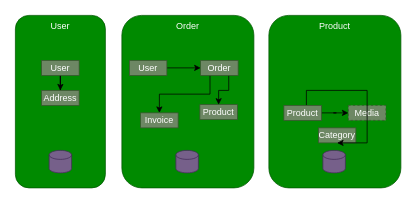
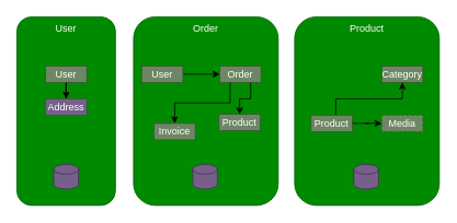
  <mxCell id="0" />
  <mxCell id="1" parent="0" />
  <mxCell id="2" value="User" style="rounded=1;whiteSpace=wrap;html=1;verticalAlign=top;fillColor=#008a00;fontColor=#ffffff;strokeColor=#005700;" parent="1" vertex="1"><mxGeometry x="20" y="20" width="120" height="230" as="geometry" /></mxCell>
  <mxCell id="3" style="edgeStyle=orthogonalEdgeStyle;rounded=0;orthogonalLoop=1;jettySize=auto;html=1;entryX=0.5;entryY=0;entryDx=0;entryDy=0;" parent="1" source="4" target="5" edge="1"><mxGeometry relative="1" as="geometry" /></mxCell>
  <mxCell id="4" value="User" style="rounded=0;whiteSpace=wrap;html=1;fillColor=#6d8764;fontColor=#ffffff;strokeColor=#3A5431;" parent="1" vertex="1"><mxGeometry x="55" y="80" width="50" height="20" as="geometry" /></mxCell>
- <mxCell id="5" value="Address" style="rounded=0;whiteSpace=wrap;html=1;fillColor=#6d8764;fontColor=#ffffff;strokeColor=#3A5431;" parent="1" vertex="1"><mxGeometry x="55" y="120" width="50" height="20" as="geometry" /></mxCell>
+ <mxCell id="5" value="Address" style="rounded=0;whiteSpace=wrap;html=1;fillColor=#76608a;fontColor=#ffffff;strokeColor=#3A5431;" parent="1" vertex="1"><mxGeometry x="55" y="120" width="50" height="20" as="geometry" /></mxCell>
  <mxCell id="6" value="" style="shape=cylinder3;whiteSpace=wrap;html=1;boundedLbl=1;backgroundOutline=1;size=6;fillColor=#76608a;fontColor=#ffffff;strokeColor=#432D57;" parent="1" vertex="1"><mxGeometry x="65" y="200" width="30" height="30" as="geometry" /></mxCell>
  <mxCell id="7" value="Order" style="rounded=1;whiteSpace=wrap;html=1;verticalAlign=top;fillColor=#008a00;fontColor=#ffffff;strokeColor=#005700;" parent="1" vertex="1"><mxGeometry x="162" y="20" width="176" height="230" as="geometry" /></mxCell>
  <mxCell id="8" style="edgeStyle=orthogonalEdgeStyle;rounded=0;orthogonalLoop=1;jettySize=auto;html=1;entryX=0;entryY=0.5;entryDx=0;entryDy=0;" parent="1" source="9" target="12" edge="1"><mxGeometry relative="1" as="geometry" /></mxCell>
  <mxCell id="9" value="User" style="rounded=0;whiteSpace=wrap;html=1;fillColor=#6d8764;fontColor=#ffffff;strokeColor=#3A5431;" parent="1" vertex="1"><mxGeometry x="172" y="80" width="50" height="20" as="geometry" /></mxCell>
  <mxCell id="10" style="edgeStyle=orthogonalEdgeStyle;rounded=0;orthogonalLoop=1;jettySize=auto;html=1;exitX=0.25;exitY=1;exitDx=0;exitDy=0;entryX=0.5;entryY=0;entryDx=0;entryDy=0;" parent="1" source="12" target="14" edge="1"><mxGeometry relative="1" as="geometry" /></mxCell>
  <mxCell id="11" style="edgeStyle=orthogonalEdgeStyle;rounded=0;orthogonalLoop=1;jettySize=auto;html=1;exitX=0.75;exitY=1;exitDx=0;exitDy=0;entryX=0.5;entryY=0;entryDx=0;entryDy=0;" parent="1" source="12" target="15" edge="1"><mxGeometry relative="1" as="geometry" /></mxCell>
  <mxCell id="12" value="Order" style="rounded=0;whiteSpace=wrap;html=1;fillColor=#6d8764;fontColor=#ffffff;strokeColor=#3A5431;" parent="1" vertex="1"><mxGeometry x="267" y="80" width="50" height="20" as="geometry" /></mxCell>
  <mxCell id="13" value="" style="shape=cylinder3;whiteSpace=wrap;html=1;boundedLbl=1;backgroundOutline=1;size=6;fillColor=#76608a;fontColor=#ffffff;strokeColor=#432D57;" parent="1" vertex="1"><mxGeometry x="234" y="200" width="30" height="30" as="geometry" /></mxCell>
  <mxCell id="14" value="Invoice" style="rounded=0;whiteSpace=wrap;html=1;fillColor=#6d8764;fontColor=#ffffff;strokeColor=#3A5431;" parent="1" vertex="1"><mxGeometry x="187" y="150" width="50" height="20" as="geometry" /></mxCell>
  <mxCell id="15" value="Product" style="rounded=0;whiteSpace=wrap;html=1;fillColor=#6d8764;fontColor=#ffffff;strokeColor=#3A5431;" parent="1" vertex="1"><mxGeometry x="266" y="139" width="50" height="20" as="geometry" /></mxCell>
  <mxCell id="16" value="Product" style="rounded=1;whiteSpace=wrap;html=1;verticalAlign=top;fillColor=#008a00;fontColor=#ffffff;strokeColor=#005700;" parent="1" vertex="1"><mxGeometry x="358" y="20" width="176" height="230" as="geometry" /></mxCell>
- <mxCell id="17" value="Category" style="rounded=0;whiteSpace=wrap;html=1;fillColor=#6d8764;fontColor=#ffffff;strokeColor=#3A5431;" parent="1" vertex="1"><mxGeometry x="424" y="170" width="50" height="20" as="geometry" /></mxCell>
+ <mxCell id="17" value="Category" style="rounded=0;whiteSpace=wrap;html=1;fillColor=#6d8764;fontColor=#ffffff;strokeColor=#3A5431;" parent="1" vertex="1"><mxGeometry x="464" y="80" width="50" height="20" as="geometry" /></mxCell>
  <mxCell id="18" value="" style="shape=cylinder3;whiteSpace=wrap;html=1;boundedLbl=1;backgroundOutline=1;size=6;fillColor=#76608a;fontColor=#ffffff;strokeColor=#432D57;" parent="1" vertex="1"><mxGeometry x="430" y="200" width="30" height="30" as="geometry" /></mxCell>
  <mxCell id="19" value="Media" style="rounded=0;whiteSpace=wrap;html=1;fillColor=#6d8764;fontColor=#ffffff;strokeColor=#3A5431;dashed=1;" parent="1" vertex="1"><mxGeometry x="464" y="140" width="50" height="20" as="geometry" /></mxCell>
  <mxCell id="20" style="edgeStyle=orthogonalEdgeStyle;rounded=0;orthogonalLoop=1;jettySize=auto;html=1;entryX=0;entryY=0.5;entryDx=0;entryDy=0;" parent="1" source="22" target="19" edge="1"><mxGeometry relative="1" as="geometry" /></mxCell>
  <mxCell id="21" style="edgeStyle=orthogonalEdgeStyle;rounded=0;orthogonalLoop=1;jettySize=auto;html=1;entryX=0.5;entryY=1;entryDx=0;entryDy=0;" parent="1" source="22" target="17" edge="1"><mxGeometry relative="1" as="geometry"><Array as="points"><mxPoint x="408" y="120" /><mxPoint x="489" y="120" /></Array></mxGeometry></mxCell>
  <mxCell id="22" value="Product" style="rounded=0;whiteSpace=wrap;html=1;fillColor=#6d8764;fontColor=#ffffff;strokeColor=#3A5431;" parent="1" vertex="1"><mxGeometry x="378" y="140" width="50" height="20" as="geometry" /></mxCell>
